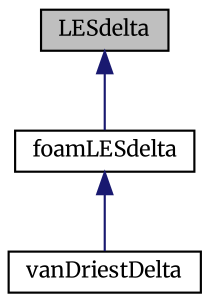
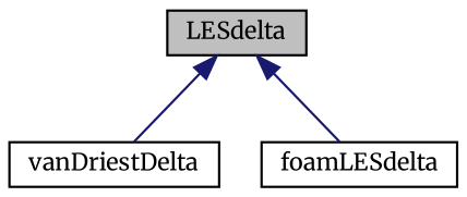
  digraph {
    fontname=Merriweather
    node [color=black fontname=Merriweather fontsize=10 shape=record]
    edge [color=midnightblue dir=back fontname=Merriweather fontsize=10 labelfontname=FreeSans labelfontsize=10 style=solid]
    n1 [fillcolor=grey75 fontcolor=black height=0.2 label=LESdelta style=filled width=0.4]
    n2 [height=0.2 label=vanDriestDelta width=0.4]
    n3 [height=0.2 label=foamLESdelta width=0.4]
-   n3 -> n2
+   n1 -> n2
    n1 -> n3
  }
